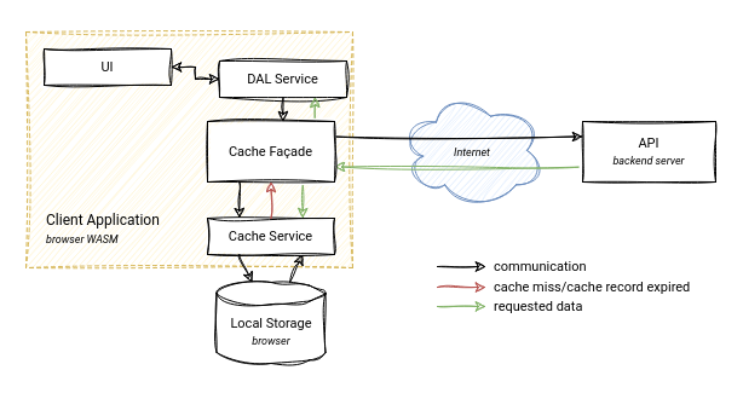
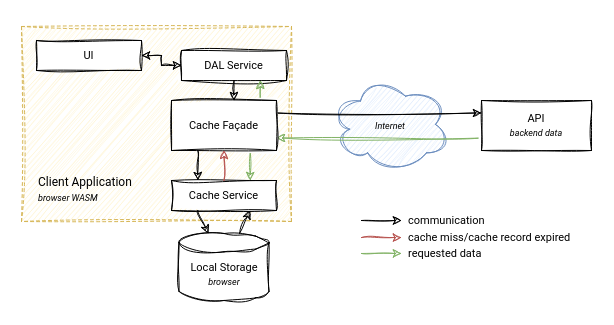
  <mxCell id="0" />
  <mxCell id="1" parent="0" />
  <mxCell id="2" value="" style="rounded=0;whiteSpace=wrap;html=1;fillColor=none;strokeColor=none;" parent="1" vertex="1"><mxGeometry x="20" y="20" width="572" height="283" as="geometry" /></mxCell>
  <mxCell id="3" value="&lt;div&gt;&lt;font face=&quot;Roboto&quot; data-font-src=&quot;https://fonts.googleapis.com/css?family=Roboto&quot;&gt;Client Application&lt;/font&gt;&lt;/div&gt;&lt;div&gt;&lt;font face=&quot;Roboto&quot; data-font-src=&quot;https://fonts.googleapis.com/css?family=Roboto&quot;&gt;&lt;i&gt;&lt;font style=&quot;font-size: 9px;&quot; data-font-src=&quot;https://fonts.googleapis.com/css?family=Roboto&quot;&gt;browser WASM&lt;/font&gt;&lt;/i&gt;&lt;br&gt;&lt;/font&gt;&lt;/div&gt;" style="rounded=0;whiteSpace=wrap;html=1;fillColor=#fff2cc;strokeColor=#d6b656;dashed=1;align=left;verticalAlign=bottom;spacing=17;strokeWidth=1;sketch=1;curveFitting=1;jiggle=2;" parent="1" vertex="1"><mxGeometry x="21" y="26" width="270" height="195" as="geometry" /></mxCell>
  <mxCell id="4" value="Internet" style="ellipse;shape=cloud;whiteSpace=wrap;html=1;rounded=0;sketch=1;jiggle=2;curveFitting=1;strokeColor=#6c8ebf;align=center;verticalAlign=middle;fontFamily=Roboto;fontSize=9;labelBackgroundColor=none;fillColor=#dae8fc;fontSource=https%3A%2F%2Ffonts.googleapis.com%2Fcss%3Ffamily%3DRoboto;fontStyle=2;spacingTop=3;" parent="1" vertex="1"><mxGeometry x="330" y="76.75" width="120" height="94.5" as="geometry" /></mxCell>
  <mxCell id="5" style="rounded=0;orthogonalLoop=1;jettySize=auto;html=1;exitX=0.25;exitY=1;exitDx=0;exitDy=0;sketch=1;jiggle=2;curveFitting=1;strokeColor=default;align=center;verticalAlign=middle;fontFamily=Helvetica;fontSize=11;fontColor=default;labelBackgroundColor=default;endArrow=classic;" parent="1" source="6" target="16" edge="1"><mxGeometry relative="1" as="geometry" /></mxCell>
  <mxCell id="6" value="Cache Service" style="rounded=0;whiteSpace=wrap;html=1;fontFamily=Roboto;sketch=1;jiggle=2;curveFitting=1;strokeColor=default;align=center;verticalAlign=middle;fontSize=11;fontColor=default;labelBackgroundColor=default;fontSource=https%3A%2F%2Ffonts.googleapis.com%2Fcss%3Ffamily%3DRoboto;" parent="1" vertex="1"><mxGeometry x="171" y="180" width="105" height="30" as="geometry" /></mxCell>
  <mxCell id="7" style="edgeStyle=orthogonalEdgeStyle;rounded=0;orthogonalLoop=1;jettySize=auto;html=1;exitX=0;exitY=0.75;exitDx=0;exitDy=0;entryX=1;entryY=0.75;entryDx=0;entryDy=0;fillColor=#d5e8d4;strokeColor=#82b366;sketch=1;jiggle=2;curveFitting=1;align=center;verticalAlign=middle;fontFamily=Helvetica;fontSize=11;fontColor=default;labelBackgroundColor=default;endArrow=classic;" parent="1" source="8" target="14" edge="1"><mxGeometry relative="1" as="geometry"><mxPoint x="451" y="137.5" as="sourcePoint" /><Array as="points" /></mxGeometry></mxCell>
- <mxCell id="8" value="&lt;div&gt;API&lt;br&gt;&lt;i&gt;&lt;font style=&quot;font-size: 9px;&quot;&gt;backend server&lt;/font&gt;&lt;/i&gt;&lt;br&gt;&lt;/div&gt;" style="rounded=0;whiteSpace=wrap;html=1;fontFamily=Roboto;sketch=1;jiggle=2;curveFitting=1;strokeColor=default;align=center;verticalAlign=middle;fontSize=11;fontColor=default;labelBackgroundColor=default;fontSource=https%3A%2F%2Ffonts.googleapis.com%2Fcss%3Ffamily%3DRoboto;spacingRight=0;" parent="1" vertex="1"><mxGeometry x="481" y="100" width="110" height="50" as="geometry" /></mxCell>
+ <mxCell id="8" value="&lt;div&gt;API&lt;br&gt;&lt;i&gt;&lt;font style=&quot;font-size: 9px;&quot;&gt;backend data&lt;/font&gt;&lt;/i&gt;&lt;br&gt;&lt;/div&gt;" style="rounded=0;whiteSpace=wrap;html=1;fontFamily=Roboto;sketch=1;jiggle=2;curveFitting=1;strokeColor=default;align=center;verticalAlign=middle;fontSize=11;fontColor=default;labelBackgroundColor=default;fontSource=https%3A%2F%2Ffonts.googleapis.com%2Fcss%3Ffamily%3DRoboto;spacingRight=0;" parent="1" vertex="1"><mxGeometry x="481" y="100" width="110" height="50" as="geometry" /></mxCell>
  <mxCell id="9" value="DAL Service" style="rounded=0;whiteSpace=wrap;html=1;fontFamily=Roboto;sketch=1;jiggle=2;curveFitting=1;strokeColor=default;align=center;verticalAlign=middle;fontSize=11;fontColor=default;labelBackgroundColor=default;fontSource=https%3A%2F%2Ffonts.googleapis.com%2Fcss%3Ffamily%3DRoboto;" parent="1" vertex="1"><mxGeometry x="181" y="50" width="105" height="30" as="geometry" /></mxCell>
  <mxCell id="10" style="edgeStyle=orthogonalEdgeStyle;rounded=0;orthogonalLoop=1;jettySize=auto;html=1;exitX=0.75;exitY=0;exitDx=0;exitDy=0;entryX=0.75;entryY=1;entryDx=0;entryDy=0;sketch=1;jiggle=2;curveFitting=1;strokeColor=#82b366;align=center;verticalAlign=middle;fontFamily=Helvetica;fontSize=11;fontColor=default;labelBackgroundColor=default;endArrow=classic;fillColor=#d5e8d4;" parent="1" source="14" target="9" edge="1"><mxGeometry relative="1" as="geometry" /></mxCell>
  <mxCell id="11" style="edgeStyle=orthogonalEdgeStyle;rounded=0;orthogonalLoop=1;jettySize=auto;html=1;exitX=0.75;exitY=1;exitDx=0;exitDy=0;entryX=0.75;entryY=0;entryDx=0;entryDy=0;sketch=1;jiggle=2;curveFitting=1;strokeColor=#82b366;align=center;verticalAlign=middle;fontFamily=Helvetica;fontSize=11;fontColor=default;labelBackgroundColor=default;endArrow=classic;fillColor=#d5e8d4;" parent="1" source="14" target="6" edge="1"><mxGeometry relative="1" as="geometry" /></mxCell>
  <mxCell id="12" style="edgeStyle=orthogonalEdgeStyle;rounded=0;orthogonalLoop=1;jettySize=auto;html=1;exitX=1;exitY=0.25;exitDx=0;exitDy=0;entryX=0;entryY=0.25;entryDx=0;entryDy=0;sketch=1;jiggle=2;curveFitting=1;strokeColor=default;align=center;verticalAlign=middle;fontFamily=Helvetica;fontSize=11;fontColor=default;labelBackgroundColor=default;endArrow=classic;" parent="1" source="14" target="8" edge="1"><mxGeometry relative="1" as="geometry" /></mxCell>
  <mxCell id="13" style="edgeStyle=orthogonalEdgeStyle;rounded=0;orthogonalLoop=1;jettySize=auto;html=1;exitX=0.25;exitY=1;exitDx=0;exitDy=0;entryX=0.25;entryY=0;entryDx=0;entryDy=0;sketch=1;curveFitting=1;jiggle=2;" parent="1" source="14" target="6" edge="1"><mxGeometry relative="1" as="geometry" /></mxCell>
  <mxCell id="14" value="Cache Façade" style="rounded=0;whiteSpace=wrap;html=1;fontFamily=Roboto;sketch=1;jiggle=2;curveFitting=1;strokeColor=default;align=center;verticalAlign=middle;fontSize=11;fontColor=default;labelBackgroundColor=default;fontSource=https%3A%2F%2Ffonts.googleapis.com%2Fcss%3Ffamily%3DRoboto;" parent="1" vertex="1"><mxGeometry x="171" y="100" width="105" height="50" as="geometry" /></mxCell>
  <mxCell id="15" style="rounded=0;orthogonalLoop=1;jettySize=auto;html=1;entryX=0.75;entryY=1;entryDx=0;entryDy=0;sketch=1;jiggle=2;curveFitting=1;strokeColor=default;align=center;verticalAlign=middle;fontFamily=Helvetica;fontSize=11;fontColor=default;labelBackgroundColor=default;endArrow=classic;" parent="1" source="16" target="6" edge="1"><mxGeometry relative="1" as="geometry" /></mxCell>
  <mxCell id="16" value="Local Storage&lt;br&gt;&lt;font size=&quot;1&quot;&gt;&lt;i&gt;&lt;font style=&quot;font-size: 9px;&quot;&gt;browser&lt;/font&gt;&lt;/i&gt;&lt;/font&gt;" style="shape=cylinder3;whiteSpace=wrap;html=1;boundedLbl=1;backgroundOutline=1;size=9.143;fontFamily=Roboto;rounded=0;sketch=1;jiggle=2;curveFitting=1;strokeColor=default;align=center;verticalAlign=middle;fontSize=11;fontColor=default;labelBackgroundColor=default;fontSource=https%3A%2F%2Ffonts.googleapis.com%2Fcss%3Ffamily%3DRoboto;" parent="1" vertex="1"><mxGeometry x="178.5" y="233" width="90" height="67" as="geometry" /></mxCell>
  <mxCell id="17" value="" style="endArrow=classic;html=1;rounded=0;sketch=1;curveFitting=1;jiggle=2;fontFamily=Roboto;fontSource=https%3A%2F%2Ffonts.googleapis.com%2Fcss%3Ffamily%3DRoboto;align=left;spacingTop=0;" parent="1" edge="1"><mxGeometry width="50" height="50" relative="1" as="geometry"><mxPoint x="361" y="220" as="sourcePoint" /><mxPoint x="401" y="220" as="targetPoint" /></mxGeometry></mxCell>
  <mxCell id="18" value="communication" style="edgeLabel;html=1;align=left;verticalAlign=middle;resizable=0;points=[];spacingLeft=45;spacingBottom=2;fontFamily=Roboto;fontSource=https%3A%2F%2Ffonts.googleapis.com%2Fcss%3Ffamily%3DRoboto;" parent="17" vertex="1" connectable="0"><mxGeometry x="-0.2" relative="1" as="geometry"><mxPoint x="-16" as="offset" /></mxGeometry></mxCell>
  <mxCell id="19" value="UI" style="rounded=0;whiteSpace=wrap;html=1;fontFamily=Roboto;sketch=1;jiggle=2;curveFitting=1;strokeColor=default;align=center;verticalAlign=middle;fontSize=11;fontColor=default;labelBackgroundColor=default;fontSource=https%3A%2F%2Ffonts.googleapis.com%2Fcss%3Ffamily%3DRoboto;" parent="1" vertex="1"><mxGeometry x="36" y="40" width="105" height="30" as="geometry" /></mxCell>
  <mxCell id="20" value="" style="endArrow=classic;html=1;rounded=0;sketch=1;curveFitting=1;jiggle=2;fontFamily=Roboto;fontSource=https%3A%2F%2Ffonts.googleapis.com%2Fcss%3Ffamily%3DRoboto;align=left;spacingTop=0;fillColor=#f8cecc;strokeColor=#b85450;" parent="1" edge="1"><mxGeometry width="50" height="50" relative="1" as="geometry"><mxPoint x="361" y="237" as="sourcePoint" /><mxPoint x="401" y="237" as="targetPoint" /></mxGeometry></mxCell>
  <mxCell id="21" value="cache miss/cache record expired" style="edgeLabel;html=1;align=left;verticalAlign=middle;resizable=0;points=[];spacingLeft=45;spacingBottom=2;fontFamily=Roboto;fontSource=https%3A%2F%2Ffonts.googleapis.com%2Fcss%3Ffamily%3DRoboto;" parent="20" vertex="1" connectable="0"><mxGeometry x="-0.2" relative="1" as="geometry"><mxPoint x="-16" as="offset" /></mxGeometry></mxCell>
  <mxCell id="22" value="" style="endArrow=classic;html=1;rounded=0;sketch=1;curveFitting=1;jiggle=2;fontFamily=Roboto;fontSource=https%3A%2F%2Ffonts.googleapis.com%2Fcss%3Ffamily%3DRoboto;align=left;spacingTop=0;fillColor=#d5e8d4;strokeColor=#82b366;" parent="1" edge="1"><mxGeometry width="50" height="50" relative="1" as="geometry"><mxPoint x="361" y="253" as="sourcePoint" /><mxPoint x="401" y="253" as="targetPoint" /></mxGeometry></mxCell>
  <mxCell id="23" value="requested data" style="edgeLabel;html=1;align=left;verticalAlign=middle;resizable=0;points=[];spacingLeft=45;spacingBottom=2;fontFamily=Roboto;fontSource=https%3A%2F%2Ffonts.googleapis.com%2Fcss%3Ffamily%3DRoboto;" parent="22" vertex="1" connectable="0"><mxGeometry x="-0.2" relative="1" as="geometry"><mxPoint x="-16" as="offset" /></mxGeometry></mxCell>
  <mxCell id="24" style="edgeStyle=orthogonalEdgeStyle;rounded=0;orthogonalLoop=1;jettySize=auto;html=1;exitX=0.5;exitY=0;exitDx=0;exitDy=0;entryX=0.5;entryY=1;entryDx=0;entryDy=0;sketch=1;jiggle=2;curveFitting=1;strokeColor=#b85450;align=center;verticalAlign=middle;fontFamily=Helvetica;fontSize=11;fontColor=default;labelBackgroundColor=default;endArrow=classic;fillColor=#f8cecc;" parent="1" source="6" target="14" edge="1"><mxGeometry relative="1" as="geometry" /></mxCell>
  <mxCell id="25" style="edgeStyle=orthogonalEdgeStyle;rounded=0;orthogonalLoop=1;jettySize=auto;html=1;sketch=1;curveFitting=1;jiggle=2;" parent="1" source="9" target="14" edge="1"><mxGeometry relative="1" as="geometry"><Array as="points"><mxPoint x="191" y="80" /><mxPoint x="191" y="80" /></Array></mxGeometry></mxCell>
  <mxCell id="26" style="edgeStyle=orthogonalEdgeStyle;rounded=0;orthogonalLoop=1;jettySize=auto;html=1;startArrow=classic;startFill=1;sketch=1;curveFitting=1;jiggle=2;" parent="1" source="19" target="9" edge="1"><mxGeometry relative="1" as="geometry" /></mxCell>
